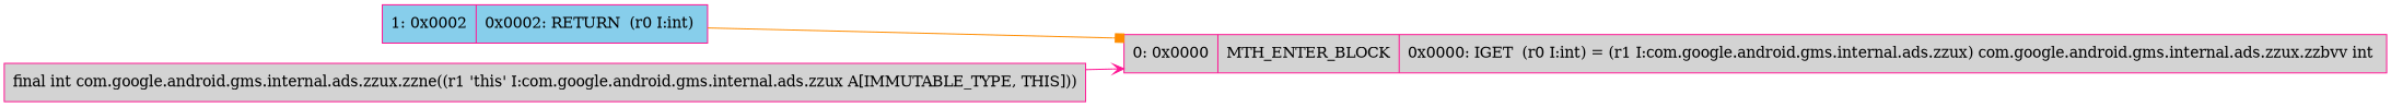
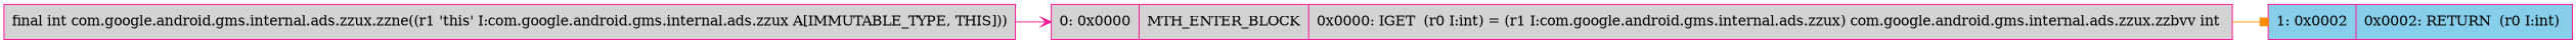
  digraph {
    rankdir=LR
    node [shape=record style=filled fillcolor=lightgrey color=deeppink]
    n1 [label="{0\:\ 0x0000|MTH_ENTER_BLOCK\l|0x0000: IGET  (r0 I:int) = (r1 I:com.google.android.gms.internal.ads.zzux) com.google.android.gms.internal.ads.zzux.zzbvv int \l}"]
    n2 [label="{1\:\ 0x0002|0x0002: RETURN  (r0 I:int) \l}" fillcolor=skyblue]
    n3 [label="{final int com.google.android.gms.internal.ads.zzux.zzne((r1 'this' I:com.google.android.gms.internal.ads.zzux A[IMMUTABLE_TYPE, THIS])) }"]
-   n2 -> n1 [color=darkorange arrowhead=box]
+   n1 -> n2 [color=darkorange arrowhead=box]
    n3 -> n1 [color=deeppink arrowhead=vee]
  }
